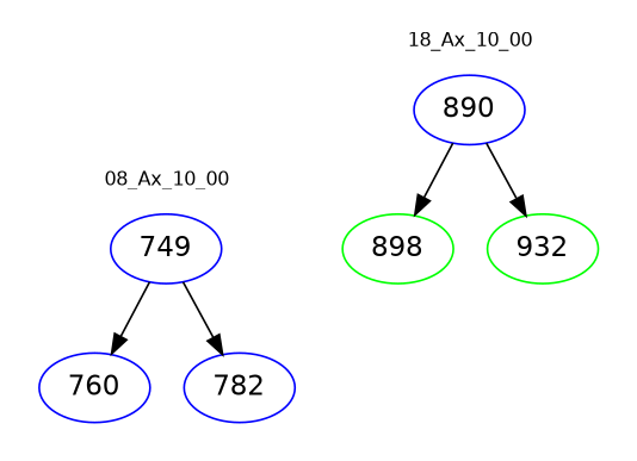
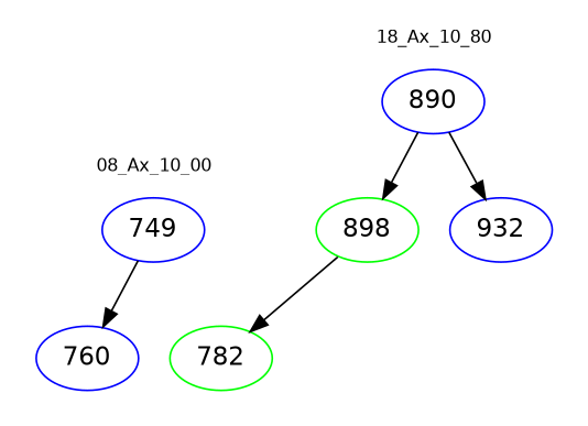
  digraph {
    fontname="DejaVu Sans"
    node [color=blue fontname="DejaVu Sans"]
    edge [color=black fontname="DejaVu Sans"]
    n1 [label=749]
    n2 [label=760]
-   n3 [label=782]
+   n3 [color=green label=782]
    n4 [label=890]
    n5 [color=green label=898]
-   n6 [color=green label=932]
+   n6 [label=932]
    subgraph cluster_1 {
      color=white
      fontsize=10
      label="08_Ax_10_00"
      n1
      n2
      n3
    }
    subgraph cluster_2 {
      color=white
      fontsize=10
-     label="18_Ax_10_00"
+     label="18_Ax_10_80"
      n4
      n5
      n6
    }
    n1 -> n2
-   n1 -> n3
+   n5 -> n3
    n4 -> n5
    n4 -> n6
  }
